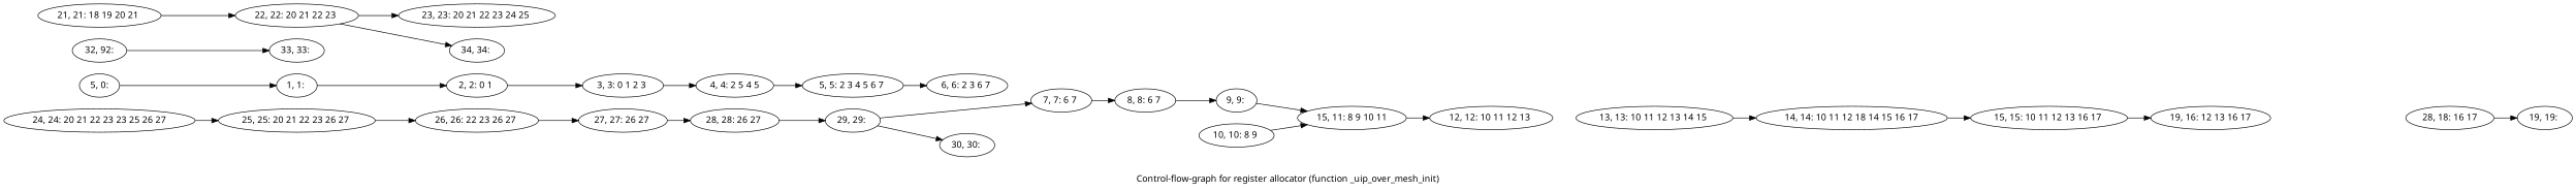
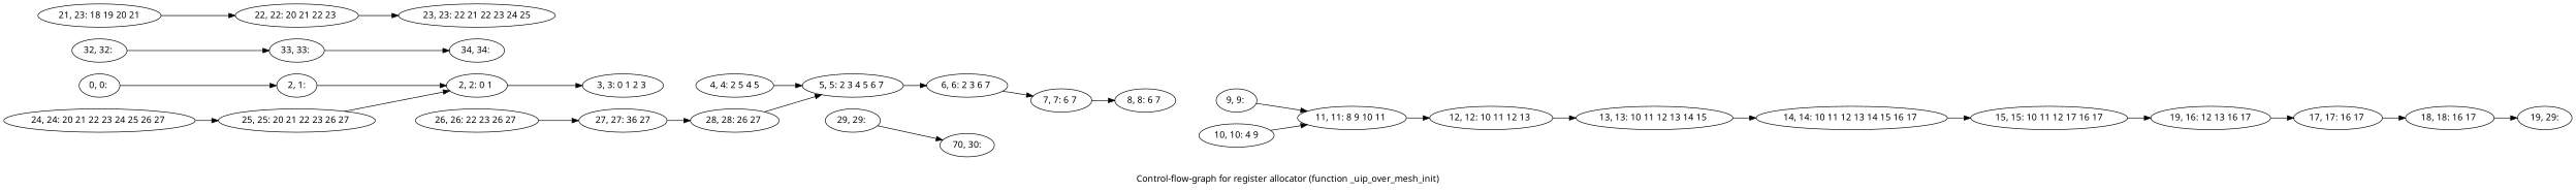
  digraph {
    fontname="Noto Sans"
    label="Control-flow-graph for register allocator (function _uip_over_mesh_init)"
    rankdir=LR
    node [fontname="Noto Sans"]
    edge [fontname="Noto Sans"]
-   n1 [label="5, 0:"]
-   n2 [label="1, 1: "]
+   n1 [label="0, 0: "]
+   n2 [label="2, 1:"]
    n3 [label="2, 2: 0 1 "]
    n4 [label="3, 3: 0 1 2 3 "]
    n5 [label="4, 4: 2 5 4 5"]
    n6 [label="5, 5: 2 3 4 5 6 7 "]
    n7 [label="6, 6: 2 3 6 7 "]
    n8 [label="7, 7: 6 7 "]
    n9 [label="8, 8: 6 7 "]
    n10 [label="9, 9: "]
-   n11 [label="15, 11: 8 9 10 11"]
-   n12 [label="10, 10: 8 9 "]
+   n11 [label="11, 11: 8 9 10 11 "]
+   n12 [label="10, 10: 4 9"]
    n13 [label="12, 12: 10 11 12 13 "]
    n14 [label="13, 13: 10 11 12 13 14 15 "]
-   n15 [label="14, 14: 10 11 12 18 14 15 16 17"]
-   n16 [label="15, 15: 10 11 12 13 16 17 "]
+   n15 [label="14, 14: 10 11 12 13 14 15 16 17 "]
+   n16 [label="15, 15: 10 11 12 17 16 17"]
    n17 [label="19, 16: 12 13 16 17"]
-   n19 [label="28, 18: 16 17"]
-   n20 [label="19, 19: "]
-   n21 [label="21, 21: 18 19 20 21 "]
+   n18 [label="17, 17: 16 17 "]
+   n19 [label="18, 18: 16 17 "]
+   n20 [label="19, 29:"]
+   n21 [label="21, 23: 18 19 20 21"]
    n22 [label="22, 22: 20 21 22 23 "]
-   n23 [label="23, 23: 20 21 22 23 24 25 "]
-   n24 [label="24, 24: 20 21 22 23 23 25 26 27"]
+   n23 [label="23, 23: 22 21 22 23 24 25"]
+   n24 [label="24, 24: 20 21 22 23 24 25 26 27 "]
    n25 [label="25, 25: 20 21 22 23 26 27 "]
    n26 [label="26, 26: 22 23 26 27 "]
-   n27 [label="27, 27: 26 27 "]
+   n27 [label="27, 27: 36 27"]
    n28 [label="28, 28: 26 27 "]
    n29 [label="29, 29: "]
-   n30 [label="30, 30: "]
-   n31 [label="32, 92:"]
+   n30 [label="70, 30:"]
+   n31 [label="32, 32: "]
    n32 [label="33, 33: "]
    n33 [label="34, 34: "]
    n1 -> n2
    n2 -> n3
    n3 -> n4
-   n4 -> n5
    n5 -> n6
    n6 -> n7
-   n29 -> n8
+   n7 -> n8
    n8 -> n9
-   n9 -> n10
    n10 -> n11
    n11 -> n13
    n12 -> n11
+   n13 -> n14
    n14 -> n15
    n15 -> n16
    n16 -> n17
+   n17 -> n18
+   n18 -> n19
    n19 -> n20
    n21 -> n22
    n22 -> n23
    n24 -> n25
-   n25 -> n26
+   n25 -> n3
    n26 -> n27
    n27 -> n28
-   n28 -> n29
+   n28 -> n6
    n29 -> n30
    n31 -> n32
-   n22 -> n33
+   n32 -> n33
  }
